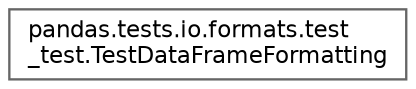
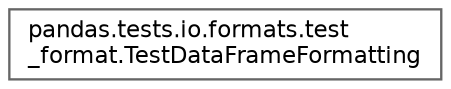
  digraph {
    rankdir=TB
-   n1 [color=grey40 fillcolor=white fontname=Helvetica fontsize=10 height=0.2 label="pandas.tests.io.formats.test\l_test.TestDataFrameFormatting" shape=box style=filled width=0.4]
+   n1 [color=grey40 fillcolor=white fontname=Helvetica fontsize=10 height=0.2 label="pandas.tests.io.formats.test\l_format.TestDataFrameFormatting" shape=box style=filled width=0.4]
  }
